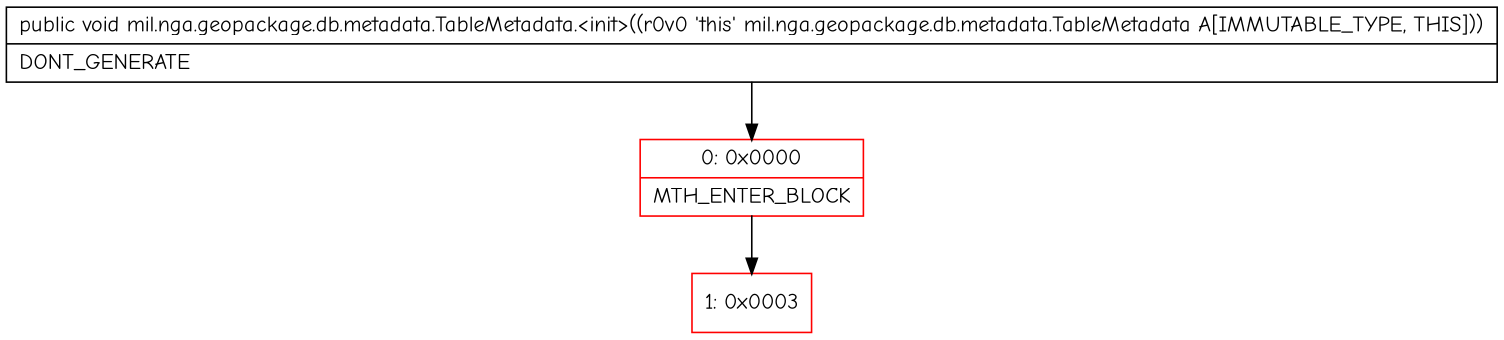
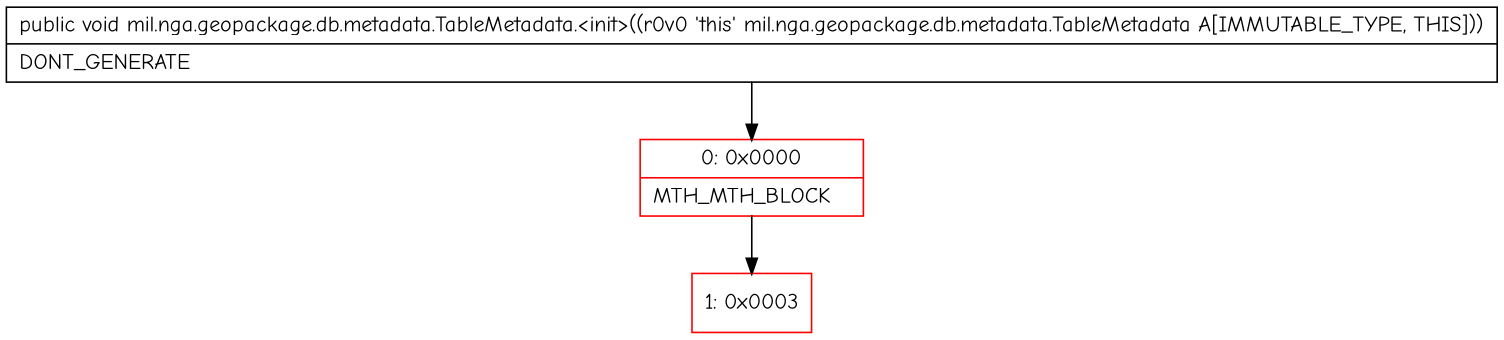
  digraph {
    fontname="Comic Neue"
    node [color=red shape=record fontname="Comic Neue"]
    edge [fontname="Comic Neue"]
-   n1 [label="{0\:\ 0x0000|MTH_ENTER_BLOCK\l}"]
+   n1 [label="{0\:\ 0x0000|MTH_MTH_BLOCK\l}"]
    n2 [label="{1\:\ 0x0003}"]
    n3 [label="{public void mil.nga.geopackage.db.metadata.TableMetadata.\<init\>((r0v0 'this' mil.nga.geopackage.db.metadata.TableMetadata A[IMMUTABLE_TYPE, THIS]))  | DONT_GENERATE\l}" color=""]
    subgraph cluster_1 {
      label="R(0)"
    }
    n1 -> n2
    n3 -> n1
  }
